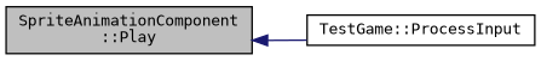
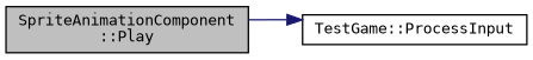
  digraph {
    rankdir=LR
    fontname="DejaVu Sans Mono"
    node [color=black fontname="DejaVu Sans Mono" fontsize=10 shape=record style=filled]
    n1 [fillcolor=grey75 fontcolor=black height=0.2 label="SpriteAnimationComponent\l::Play" width=0.4]
    n2 [fillcolor=white height=0.2 label="TestGame::ProcessInput" width=0.4]
-   n1 -> n2 [color=midnightblue dir=back fontname="DejaVu Sans Mono" fontsize=10 labelfontname=Helvetica labelfontsize=10 style=solid]
+   n2 -> n1 [color=midnightblue dir=back fontname="DejaVu Sans Mono" fontsize=10 labelfontname=Helvetica labelfontsize=10 style=solid]
  }
